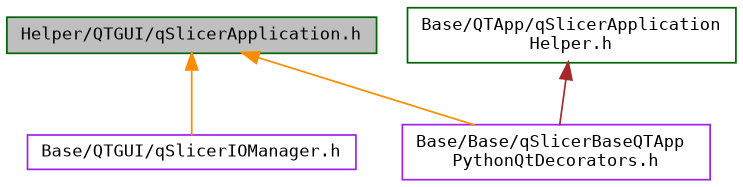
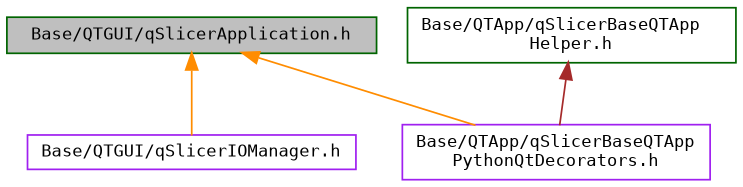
  digraph {
    fontname="DejaVu Sans Mono"
    node [color=darkgreen fontname="DejaVu Sans Mono" fontsize=10 shape=record]
    edge [color=darkorange dir=back fontname="DejaVu Sans Mono" fontsize=10 labelfontname=Helvetica labelfontsize=10 style=solid]
-   n1 [fillcolor=grey75 fontcolor=black height=0.2 label="Helper/QTGUI/qSlicerApplication.h" style=filled width=0.4]
+   n1 [fillcolor=grey75 fontcolor=black height=0.2 label="Base/QTGUI/qSlicerApplication.h" style=filled width=0.4]
    n2 [color=purple height=0.2 label="Base/QTGUI/qSlicerIOManager.h" width=0.4]
-   n3 [color=purple height=0.2 label="Base/Base/qSlicerBaseQTApp\lPythonQtDecorators.h" width=0.4]
-   n4 [height=0.2 label="Base/QTApp/qSlicerApplication\lHelper.h" width=0.4]
+   n3 [color=purple height=0.2 label="Base/QTApp/qSlicerBaseQTApp\lPythonQtDecorators.h" width=0.4]
+   n4 [height=0.2 label="Base/QTApp/qSlicerBaseQTApp\lHelper.h" width=0.4]
    n1 -> n2
    n1 -> n3
    n4 -> n3 [color=brown]
  }
